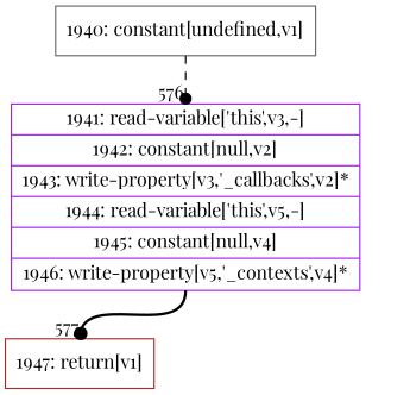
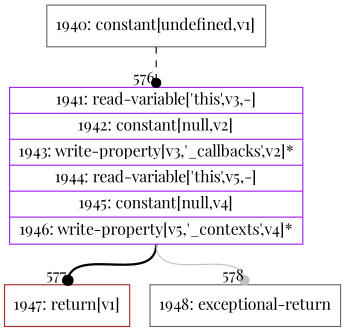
  digraph {
    fontname="Playfair Display"
    rankdir=TD
    node [color=gray40 fontname="Playfair Display" shape=record]
    edge [arrowhead=dot fontname="Playfair Display" headport=n tailport=s]
    n1 [label="{1940: constant[undefined,v1]}"]
    n2 [color=purple label="{1941: read-variable['this',v3,-]|1942: constant[null,v2]|1943: write-property[v3,'_callbacks',v2]*|1944: read-variable['this',v5,-]|1945: constant[null,v4]|1946: write-property[v5,'_contexts',v4]*}"]
    n3 [color=brown label="{1947: return[v1]}"]
+   n4 [label="{1948: exceptional-return}"]
    n1 -> n2 [headlabel="      576" style=dashed]
    n2 -> n3 [headlabel="      577" style=bold]
+   n2 -> n4 [color=gray headlabel="      578" style=solid]
  }
